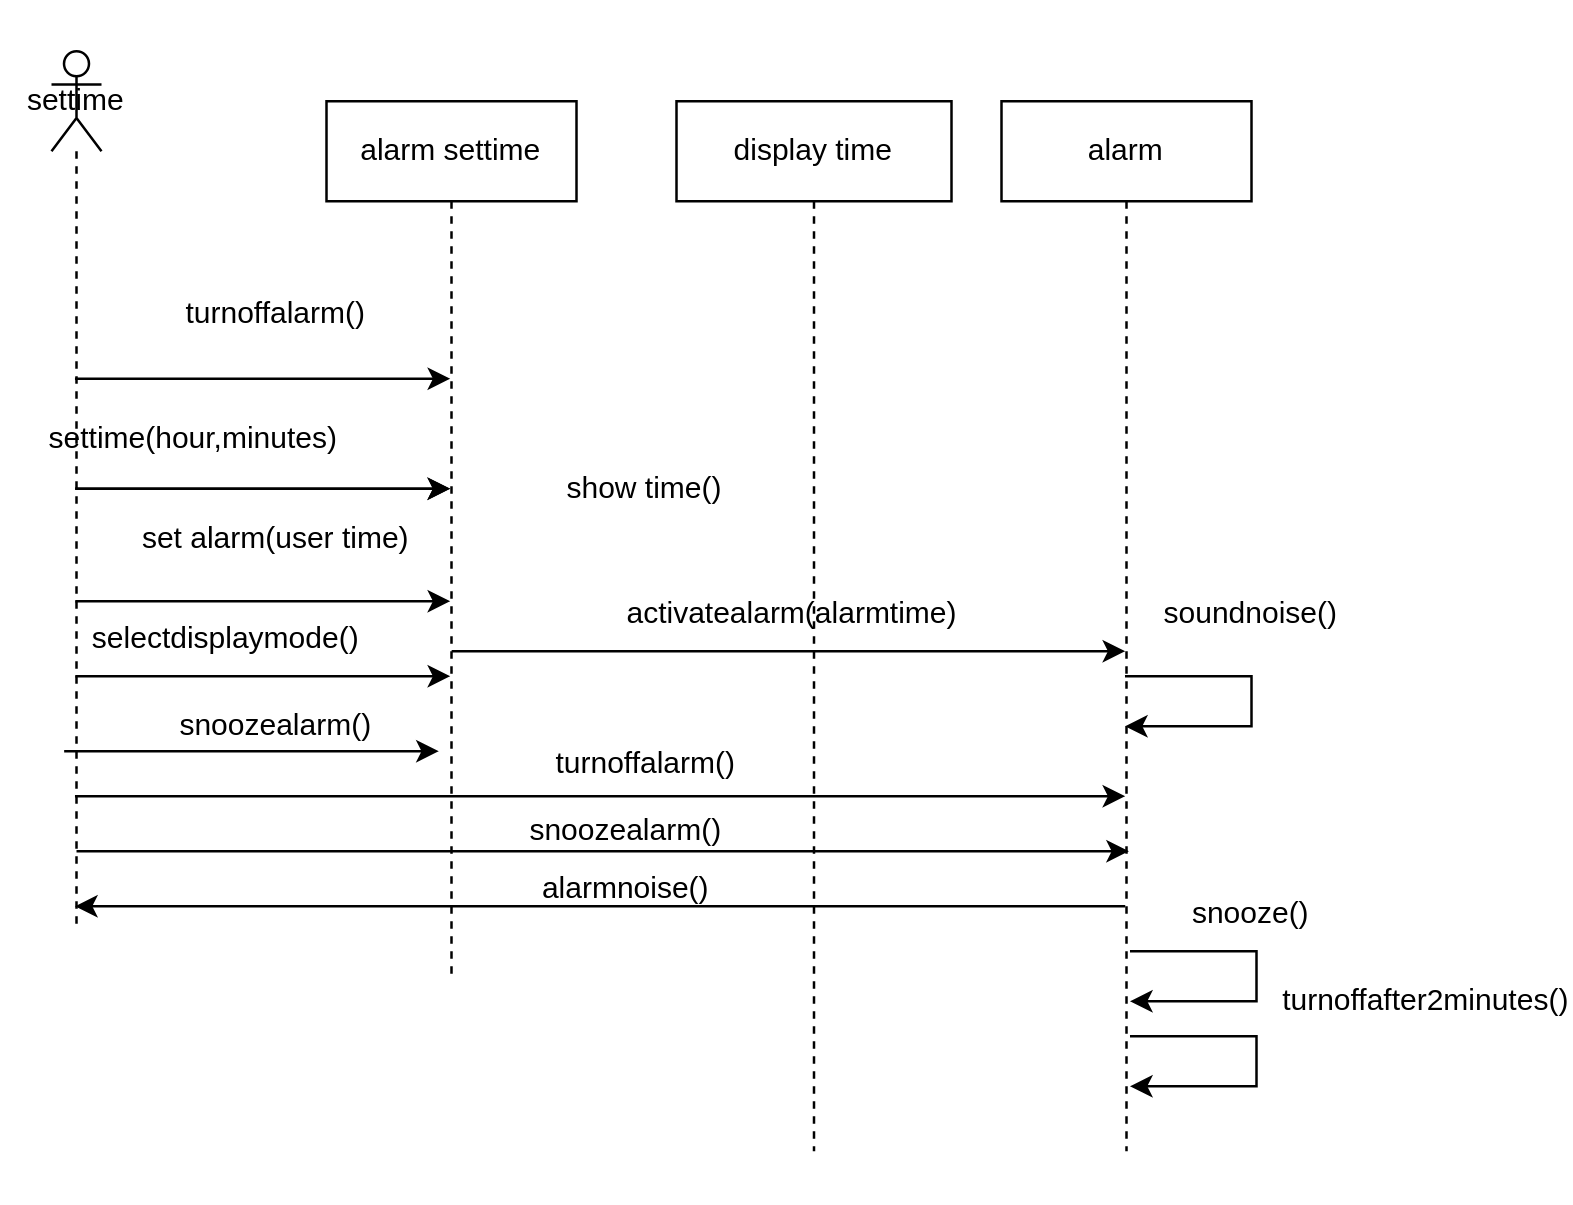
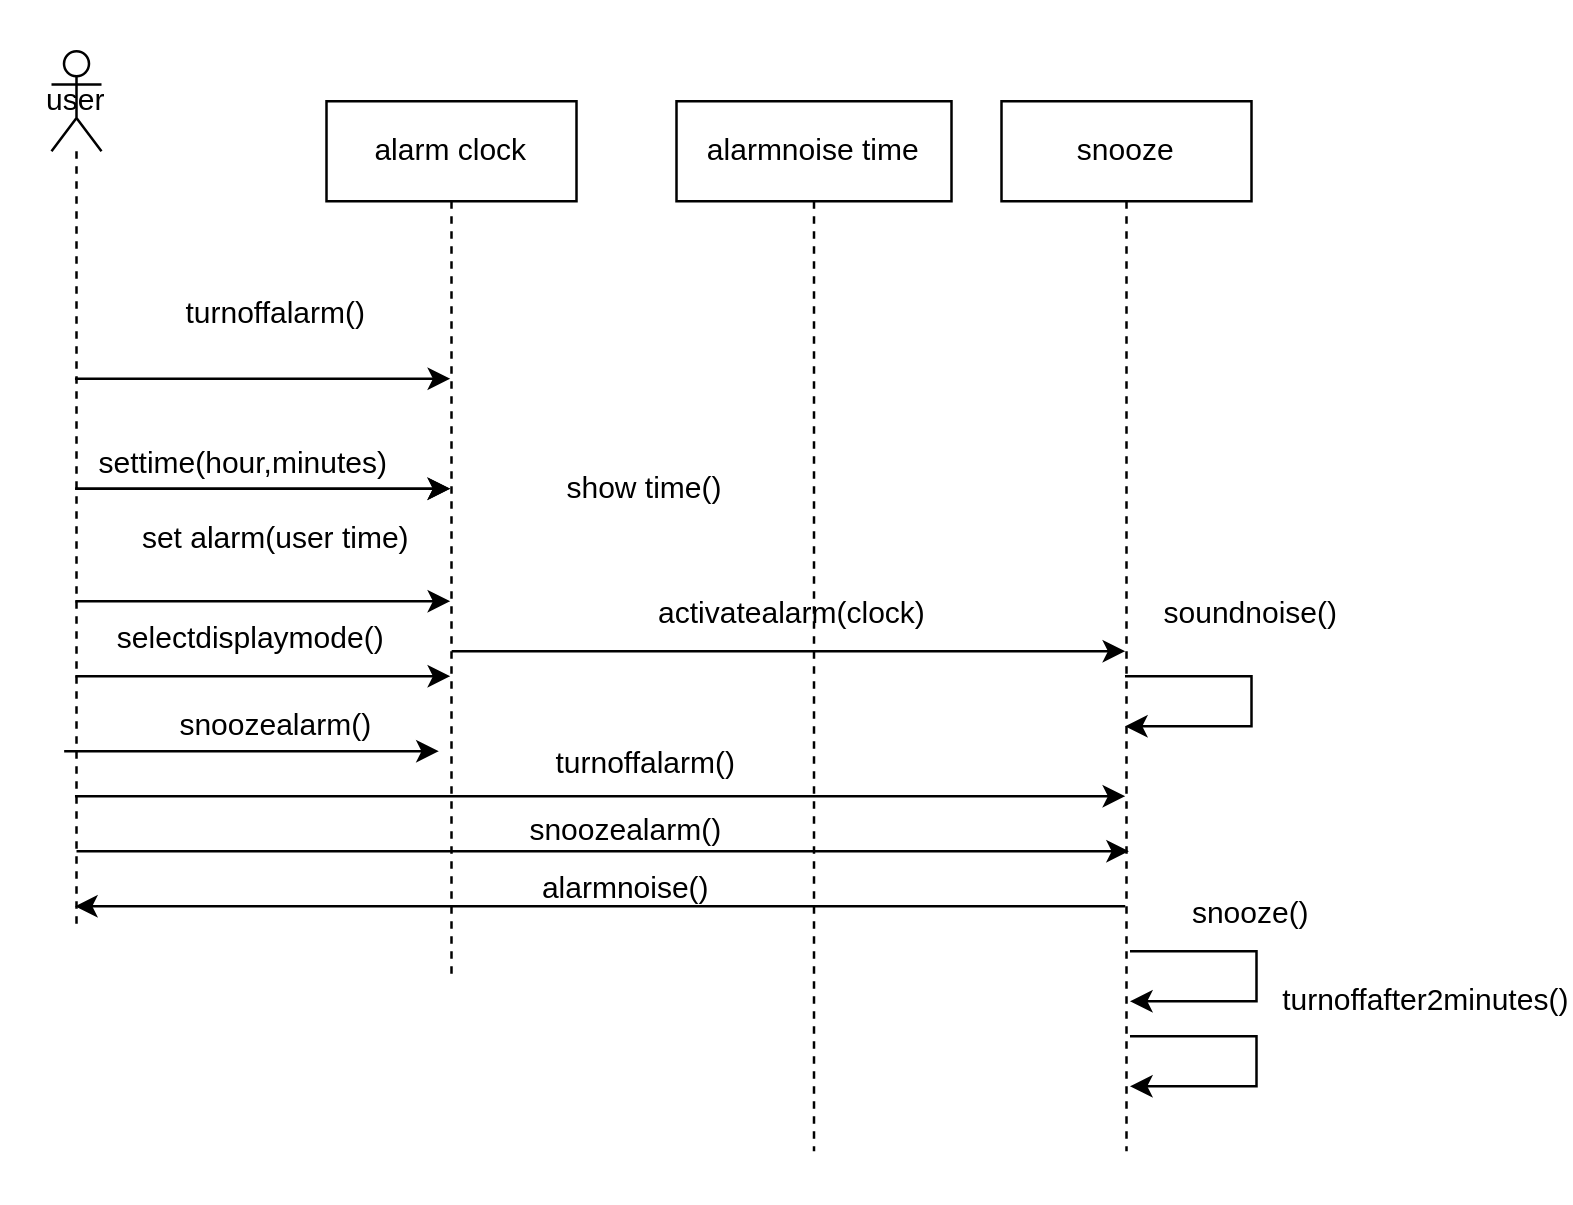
  <mxCell id="0" />
  <mxCell id="1" parent="0" />
- <mxCell id="2" value="alarm settime" style="shape=umlLifeline;perimeter=lifelinePerimeter;whiteSpace=wrap;html=1;container=1;dropTarget=0;collapsible=0;recursiveResize=0;outlineConnect=0;portConstraint=eastwest;newEdgeStyle={&quot;edgeStyle&quot;:&quot;elbowEdgeStyle&quot;,&quot;elbow&quot;:&quot;vertical&quot;,&quot;curved&quot;:0,&quot;rounded&quot;:0};" vertex="1" parent="1"><mxGeometry x="130" y="40" width="100" height="350" as="geometry" /></mxCell>
- <mxCell id="3" value="display time" style="shape=umlLifeline;perimeter=lifelinePerimeter;whiteSpace=wrap;html=1;container=1;dropTarget=0;collapsible=0;recursiveResize=0;outlineConnect=0;portConstraint=eastwest;newEdgeStyle={&quot;edgeStyle&quot;:&quot;elbowEdgeStyle&quot;,&quot;elbow&quot;:&quot;vertical&quot;,&quot;curved&quot;:0,&quot;rounded&quot;:0};" vertex="1" parent="1"><mxGeometry x="270" y="40" width="110" height="420" as="geometry" /></mxCell>
- <mxCell id="4" value="alarm" style="shape=umlLifeline;perimeter=lifelinePerimeter;whiteSpace=wrap;html=1;container=1;dropTarget=0;collapsible=0;recursiveResize=0;outlineConnect=0;portConstraint=eastwest;newEdgeStyle={&quot;edgeStyle&quot;:&quot;elbowEdgeStyle&quot;,&quot;elbow&quot;:&quot;vertical&quot;,&quot;curved&quot;:0,&quot;rounded&quot;:0};" vertex="1" parent="1"><mxGeometry x="400" y="40" width="100" height="420" as="geometry" /></mxCell>
- <mxCell id="5" value="settime" style="shape=umlLifeline;perimeter=lifelinePerimeter;whiteSpace=wrap;html=1;container=1;dropTarget=0;collapsible=0;recursiveResize=0;outlineConnect=0;portConstraint=eastwest;newEdgeStyle={&quot;edgeStyle&quot;:&quot;elbowEdgeStyle&quot;,&quot;elbow&quot;:&quot;vertical&quot;,&quot;curved&quot;:0,&quot;rounded&quot;:0};participant=umlActor;" vertex="1" parent="1"><mxGeometry x="20" y="20" width="20" height="350" as="geometry" /></mxCell>
+ <mxCell id="2" value="alarm clock" style="shape=umlLifeline;perimeter=lifelinePerimeter;whiteSpace=wrap;html=1;container=1;dropTarget=0;collapsible=0;recursiveResize=0;outlineConnect=0;portConstraint=eastwest;newEdgeStyle={&quot;edgeStyle&quot;:&quot;elbowEdgeStyle&quot;,&quot;elbow&quot;:&quot;vertical&quot;,&quot;curved&quot;:0,&quot;rounded&quot;:0};" vertex="1" parent="1"><mxGeometry x="130" y="40" width="100" height="350" as="geometry" /></mxCell>
+ <mxCell id="3" value="alarmnoise time" style="shape=umlLifeline;perimeter=lifelinePerimeter;whiteSpace=wrap;html=1;container=1;dropTarget=0;collapsible=0;recursiveResize=0;outlineConnect=0;portConstraint=eastwest;newEdgeStyle={&quot;edgeStyle&quot;:&quot;elbowEdgeStyle&quot;,&quot;elbow&quot;:&quot;vertical&quot;,&quot;curved&quot;:0,&quot;rounded&quot;:0};" vertex="1" parent="1"><mxGeometry x="270" y="40" width="110" height="420" as="geometry" /></mxCell>
+ <mxCell id="4" value="snooze" style="shape=umlLifeline;perimeter=lifelinePerimeter;whiteSpace=wrap;html=1;container=1;dropTarget=0;collapsible=0;recursiveResize=0;outlineConnect=0;portConstraint=eastwest;newEdgeStyle={&quot;edgeStyle&quot;:&quot;elbowEdgeStyle&quot;,&quot;elbow&quot;:&quot;vertical&quot;,&quot;curved&quot;:0,&quot;rounded&quot;:0};" vertex="1" parent="1"><mxGeometry x="400" y="40" width="100" height="420" as="geometry" /></mxCell>
+ <mxCell id="5" value="user" style="shape=umlLifeline;perimeter=lifelinePerimeter;whiteSpace=wrap;html=1;container=1;dropTarget=0;collapsible=0;recursiveResize=0;outlineConnect=0;portConstraint=eastwest;newEdgeStyle={&quot;edgeStyle&quot;:&quot;elbowEdgeStyle&quot;,&quot;elbow&quot;:&quot;vertical&quot;,&quot;curved&quot;:0,&quot;rounded&quot;:0};participant=umlActor;" vertex="1" parent="1"><mxGeometry x="20" y="20" width="20" height="350" as="geometry" /></mxCell>
  <mxCell id="6" value="" style="endArrow=classic;html=1;rounded=0;" edge="1" parent="1" source="5" target="2"><mxGeometry width="50" height="50" relative="1" as="geometry"><mxPoint x="70" y="180" as="sourcePoint" /><mxPoint x="120" y="130" as="targetPoint" /><Array as="points"><mxPoint x="120" y="240" /></Array></mxGeometry></mxCell>
- <mxCell id="7" value="settime(hour,minutes)" style="text;html=1;strokeColor=none;fillColor=none;align=center;verticalAlign=middle;whiteSpace=wrap;rounded=0;" vertex="1" parent="1"><mxGeometry x="47" y="160" width="60" height="30" as="geometry" /></mxCell>
+ <mxCell id="7" value="settime(hour,minutes)" style="text;html=1;strokeColor=none;fillColor=none;align=center;verticalAlign=middle;whiteSpace=wrap;rounded=0;" vertex="1" parent="1"><mxGeometry x="67" y="170" width="60" height="30" as="geometry" /></mxCell>
  <mxCell id="8" value="" style="endArrow=classic;html=1;rounded=0;" edge="1" parent="1" source="5" target="2"><mxGeometry width="50" height="50" relative="1" as="geometry"><mxPoint x="80" y="265" as="sourcePoint" /><mxPoint x="130" y="215" as="targetPoint" /></mxGeometry></mxCell>
  <mxCell id="9" value="set alarm(user time)" style="text;html=1;strokeColor=none;fillColor=none;align=center;verticalAlign=middle;whiteSpace=wrap;rounded=0;" vertex="1" parent="1"><mxGeometry x="50" y="200" width="120" height="30" as="geometry" /></mxCell>
  <mxCell id="10" value="show time()" style="text;html=1;strokeColor=none;fillColor=none;align=center;verticalAlign=middle;whiteSpace=wrap;rounded=0;" vertex="1" parent="1"><mxGeometry x="220" y="180" width="75" height="30" as="geometry" /></mxCell>
  <mxCell id="11" value="" style="endArrow=classic;html=1;rounded=0;" edge="1" parent="1" target="4"><mxGeometry width="50" height="50" relative="1" as="geometry"><mxPoint x="180.06" y="260" as="sourcePoint" /><mxPoint x="324.93" y="260" as="targetPoint" /><Array as="points"><mxPoint x="250.43" y="260" /></Array></mxGeometry></mxCell>
- <mxCell id="12" value="activatealarm(alarmtime)" style="text;html=1;strokeColor=none;fillColor=none;align=center;verticalAlign=middle;whiteSpace=wrap;rounded=0;" vertex="1" parent="1"><mxGeometry x="210" y="230" width="212.5" height="30" as="geometry" /></mxCell>
+ <mxCell id="12" value="activatealarm(clock)" style="text;html=1;strokeColor=none;fillColor=none;align=center;verticalAlign=middle;whiteSpace=wrap;rounded=0;" vertex="1" parent="1"><mxGeometry x="210" y="230" width="212.5" height="30" as="geometry" /></mxCell>
  <mxCell id="13" value="" style="endArrow=classic;html=1;rounded=0;" edge="1" parent="1"><mxGeometry width="50" height="50" relative="1" as="geometry"><mxPoint x="29.389" y="318" as="sourcePoint" /><mxPoint x="449.5" y="318" as="targetPoint" /><Array as="points"><mxPoint x="240" y="318" /></Array></mxGeometry></mxCell>
  <mxCell id="14" value="" style="endArrow=classic;html=1;rounded=0;" edge="1" parent="1" source="5" target="2"><mxGeometry width="50" height="50" relative="1" as="geometry"><mxPoint x="60" y="310" as="sourcePoint" /><mxPoint x="110" y="260" as="targetPoint" /><Array as="points"><mxPoint x="110" y="270" /></Array></mxGeometry></mxCell>
- <mxCell id="15" value="selectdisplaymode()" style="text;html=1;strokeColor=none;fillColor=none;align=center;verticalAlign=middle;whiteSpace=wrap;rounded=0;" vertex="1" parent="1"><mxGeometry x="60" y="240" width="60" height="30" as="geometry" /></mxCell>
+ <mxCell id="15" value="selectdisplaymode()" style="text;html=1;strokeColor=none;fillColor=none;align=center;verticalAlign=middle;whiteSpace=wrap;rounded=0;" vertex="1" parent="1"><mxGeometry x="70" y="240" width="60" height="30" as="geometry" /></mxCell>
  <mxCell id="16" value="" style="endArrow=classic;html=1;rounded=0;" edge="1" parent="1"><mxGeometry width="50" height="50" relative="1" as="geometry"><mxPoint x="25.06" y="300" as="sourcePoint" /><mxPoint x="174.93" y="300" as="targetPoint" /></mxGeometry></mxCell>
  <mxCell id="17" value="snoozealarm()" style="text;html=1;strokeColor=none;fillColor=none;align=center;verticalAlign=middle;whiteSpace=wrap;rounded=0;" vertex="1" parent="1"><mxGeometry x="80" y="280" width="60" height="20" as="geometry" /></mxCell>
  <mxCell id="18" value="" style="endArrow=classic;html=1;rounded=0;" edge="1" parent="1" source="5" target="2"><mxGeometry width="50" height="50" relative="1" as="geometry"><mxPoint x="72" y="160" as="sourcePoint" /><mxPoint x="122" y="110" as="targetPoint" /></mxGeometry></mxCell>
  <mxCell id="19" value="" style="endArrow=classic;html=1;rounded=0;" edge="1" parent="1"><mxGeometry width="50" height="50" relative="1" as="geometry"><mxPoint x="29.389" y="151" as="sourcePoint" /><mxPoint x="179.5" y="151" as="targetPoint" /></mxGeometry></mxCell>
  <mxCell id="20" value="turnoffalarm()" style="text;html=1;strokeColor=none;fillColor=none;align=center;verticalAlign=middle;whiteSpace=wrap;rounded=0;" vertex="1" parent="1"><mxGeometry x="70" y="110" width="80" height="30" as="geometry" /></mxCell>
  <mxCell id="21" value="turnoffalarm()" style="text;html=1;strokeColor=none;fillColor=none;align=center;verticalAlign=middle;whiteSpace=wrap;rounded=0;" vertex="1" parent="1"><mxGeometry x="227.5" y="290" width="60" height="30" as="geometry" /></mxCell>
  <mxCell id="22" value="" style="endArrow=classic;html=1;rounded=0;" edge="1" parent="1"><mxGeometry width="50" height="50" relative="1" as="geometry"><mxPoint x="30" y="340" as="sourcePoint" /><mxPoint x="451" y="340" as="targetPoint" /><Array as="points"><mxPoint x="241" y="340" /></Array></mxGeometry></mxCell>
  <mxCell id="23" value="snoozealarm()" style="text;html=1;strokeColor=none;fillColor=none;align=center;verticalAlign=middle;whiteSpace=wrap;rounded=0;" vertex="1" parent="1"><mxGeometry x="220" y="319" width="60" height="25" as="geometry" /></mxCell>
  <mxCell id="24" value="" style="endArrow=classic;html=1;rounded=0;" edge="1" parent="1"><mxGeometry width="50" height="50" relative="1" as="geometry"><mxPoint x="449.5" y="362" as="sourcePoint" /><mxPoint x="29.389" y="362" as="targetPoint" /></mxGeometry></mxCell>
  <mxCell id="25" value="alarmnoise()" style="text;html=1;strokeColor=none;fillColor=none;align=center;verticalAlign=middle;whiteSpace=wrap;rounded=0;" vertex="1" parent="1"><mxGeometry x="220" y="345" width="60" height="20" as="geometry" /></mxCell>
  <mxCell id="26" value="" style="endArrow=classic;html=1;rounded=0;" edge="1" parent="1"><mxGeometry width="50" height="50" relative="1" as="geometry"><mxPoint x="449.389" y="270" as="sourcePoint" /><mxPoint x="449.389" y="290" as="targetPoint" /><Array as="points"><mxPoint x="500" y="270" /><mxPoint x="500" y="290" /></Array></mxGeometry></mxCell>
  <mxCell id="27" value="soundnoise()" style="text;html=1;strokeColor=none;fillColor=none;align=center;verticalAlign=middle;whiteSpace=wrap;rounded=0;" vertex="1" parent="1"><mxGeometry x="470" y="230" width="60" height="30" as="geometry" /></mxCell>
  <mxCell id="28" value="" style="endArrow=classic;html=1;rounded=0;" edge="1" parent="1"><mxGeometry width="50" height="50" relative="1" as="geometry"><mxPoint x="451.389" y="414" as="sourcePoint" /><mxPoint x="451.389" y="434" as="targetPoint" /><Array as="points"><mxPoint x="502" y="414" /><mxPoint x="502" y="434" /></Array></mxGeometry></mxCell>
  <mxCell id="29" value="" style="endArrow=classic;html=1;rounded=0;" edge="1" parent="1"><mxGeometry width="50" height="50" relative="1" as="geometry"><mxPoint x="451.389" y="380" as="sourcePoint" /><mxPoint x="451.389" y="400" as="targetPoint" /><Array as="points"><mxPoint x="502" y="380" /><mxPoint x="502" y="400" /></Array></mxGeometry></mxCell>
  <mxCell id="30" value="snooze()" style="text;html=1;strokeColor=none;fillColor=none;align=center;verticalAlign=middle;whiteSpace=wrap;rounded=0;" vertex="1" parent="1"><mxGeometry x="470" y="350" width="60" height="30" as="geometry" /></mxCell>
  <mxCell id="31" value="turnoffafter2minutes()" style="text;html=1;strokeColor=none;fillColor=none;align=center;verticalAlign=middle;whiteSpace=wrap;rounded=0;" vertex="1" parent="1"><mxGeometry x="540" y="385" width="60" height="30" as="geometry" /></mxCell>
